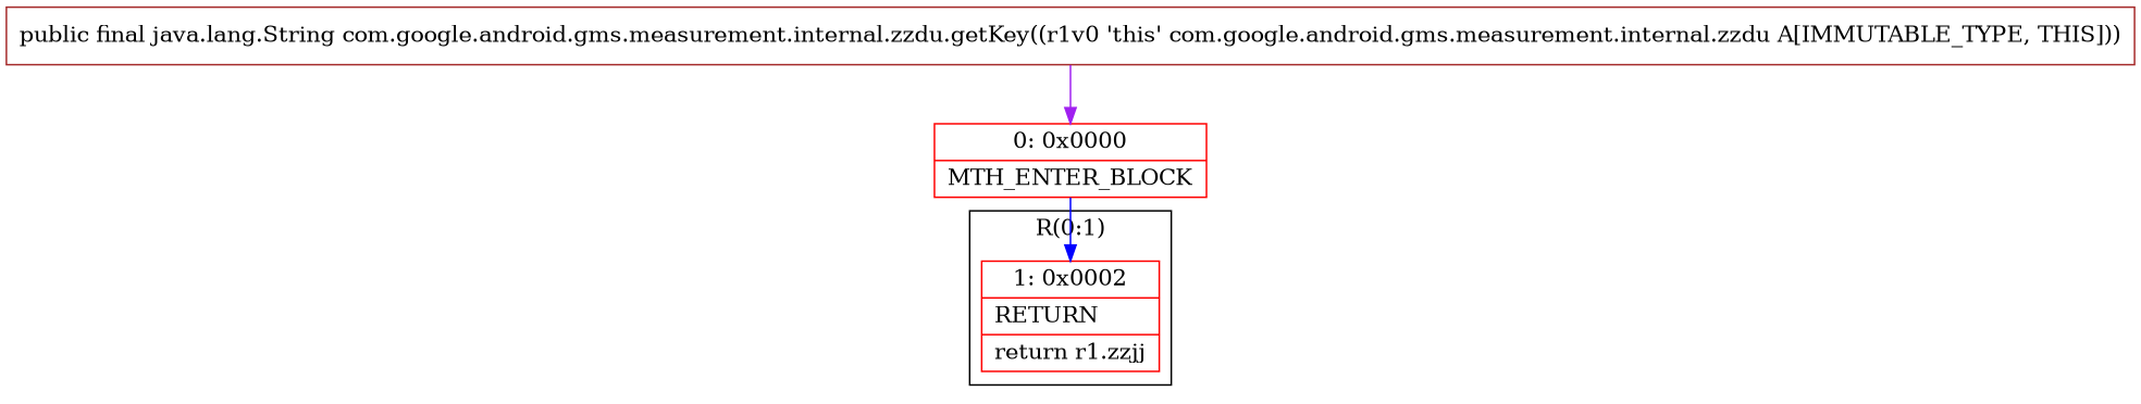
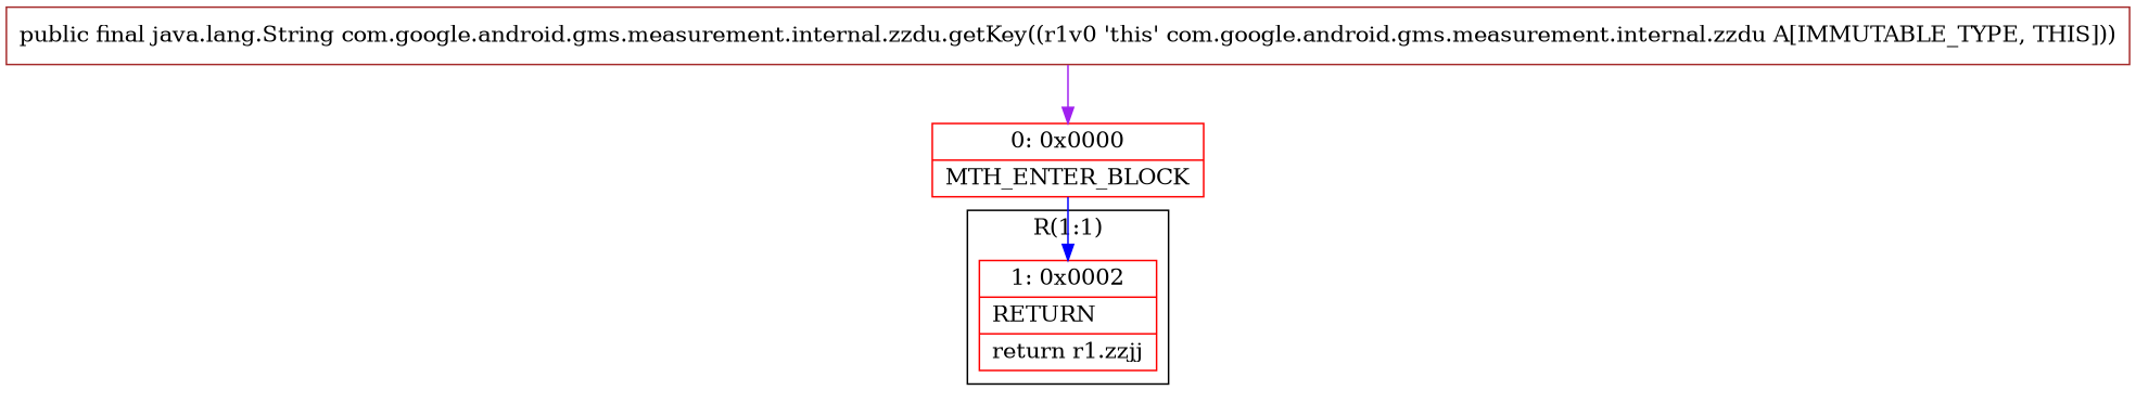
  digraph {
    node [color=red shape=record]
    n1 [label="{1\:\ 0x0002|RETURN\l|return r1.zzjj\l}"]
    n2 [label="{0\:\ 0x0000|MTH_ENTER_BLOCK\l}"]
    n3 [label="{public final java.lang.String com.google.android.gms.measurement.internal.zzdu.getKey((r1v0 'this' com.google.android.gms.measurement.internal.zzdu A[IMMUTABLE_TYPE, THIS])) }" color=brown]
    subgraph cluster_1 {
-     label="R(0:1)"
+     label="R(1:1)"
      n1
    }
    n2 -> n1 [color=blue]
    n3 -> n2 [color=purple]
  }
